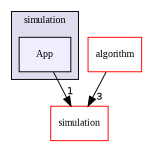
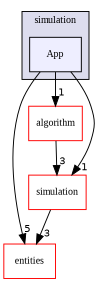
  digraph {
    compound=true
    fontname="Liberation Serif"
    node [fillcolor=white fontname="Liberation Serif" fontsize=10 shape=box style=filled color=red]
    edge [fontname="Liberation Serif" headlabel=1 labeldistance=1.5 labelfontname=Helvetica labelfontsize=10]
    n1 [fillcolor="#eeeeff" label=App pencolor=black color=""]
+   n2 [label=entities]
    n3 [label=algorithm]
    n4 [label=simulation]
    subgraph cluster_1 {
      bgcolor="#ddddee"
      fontsize=10
      label=simulation
      pencolor=black
      n1
    }
+   n1 -> n2 [headlabel=5]
+   n1 -> n3
    n1 -> n4
    n3 -> n4 [headlabel=3]
+   n4 -> n2 [headlabel=3]
  }
